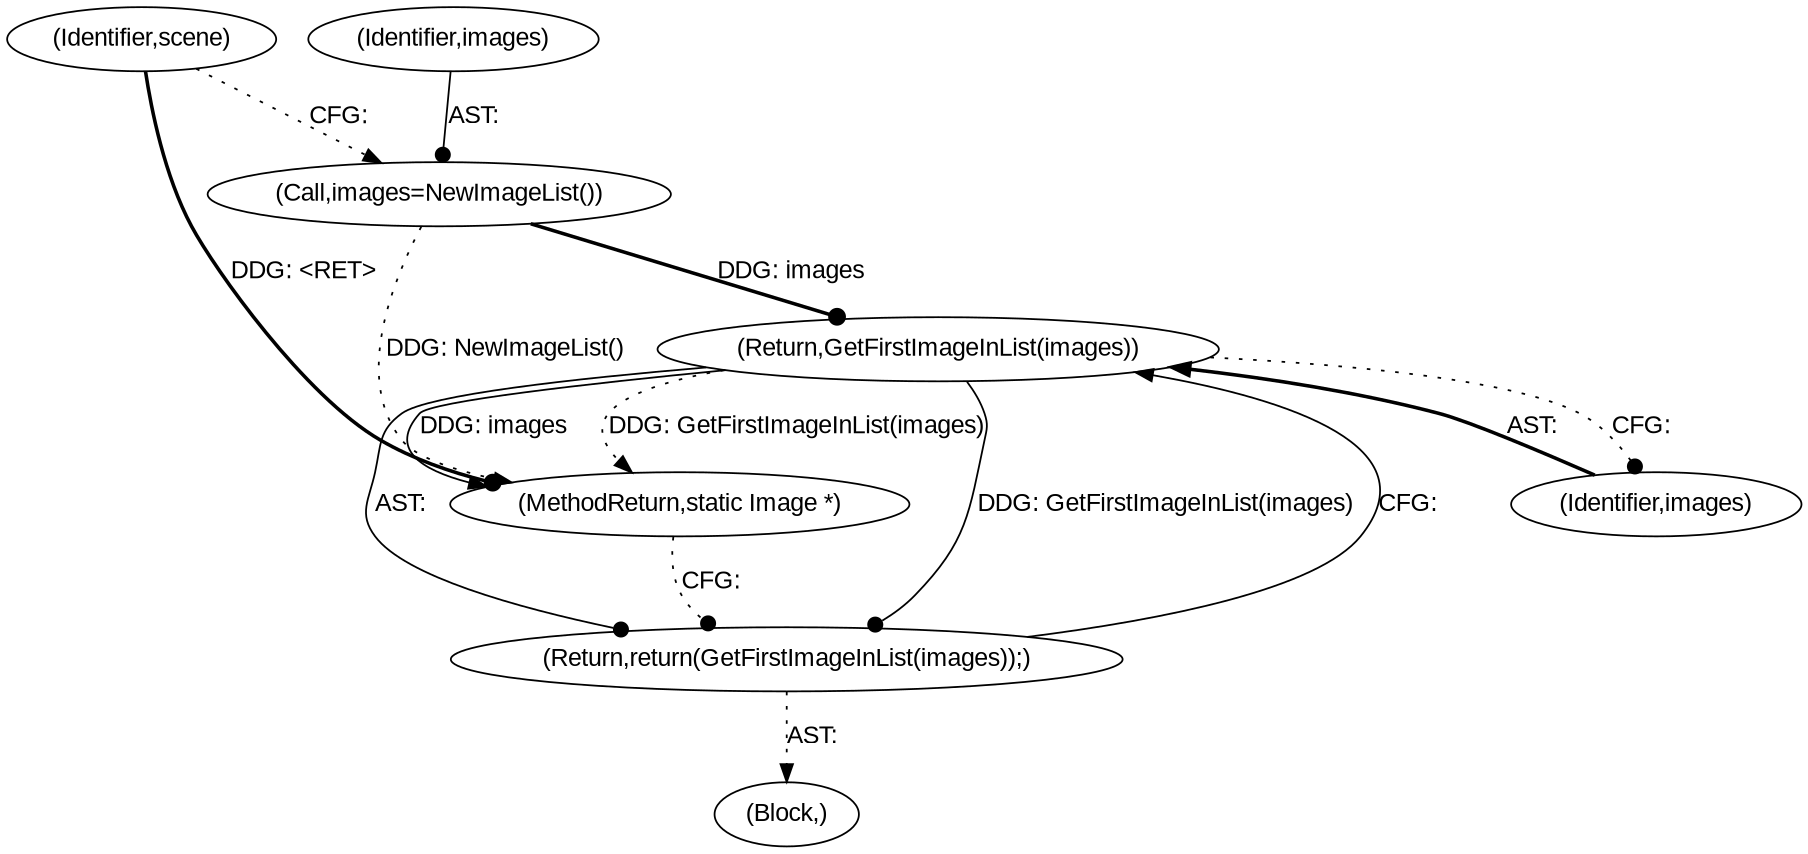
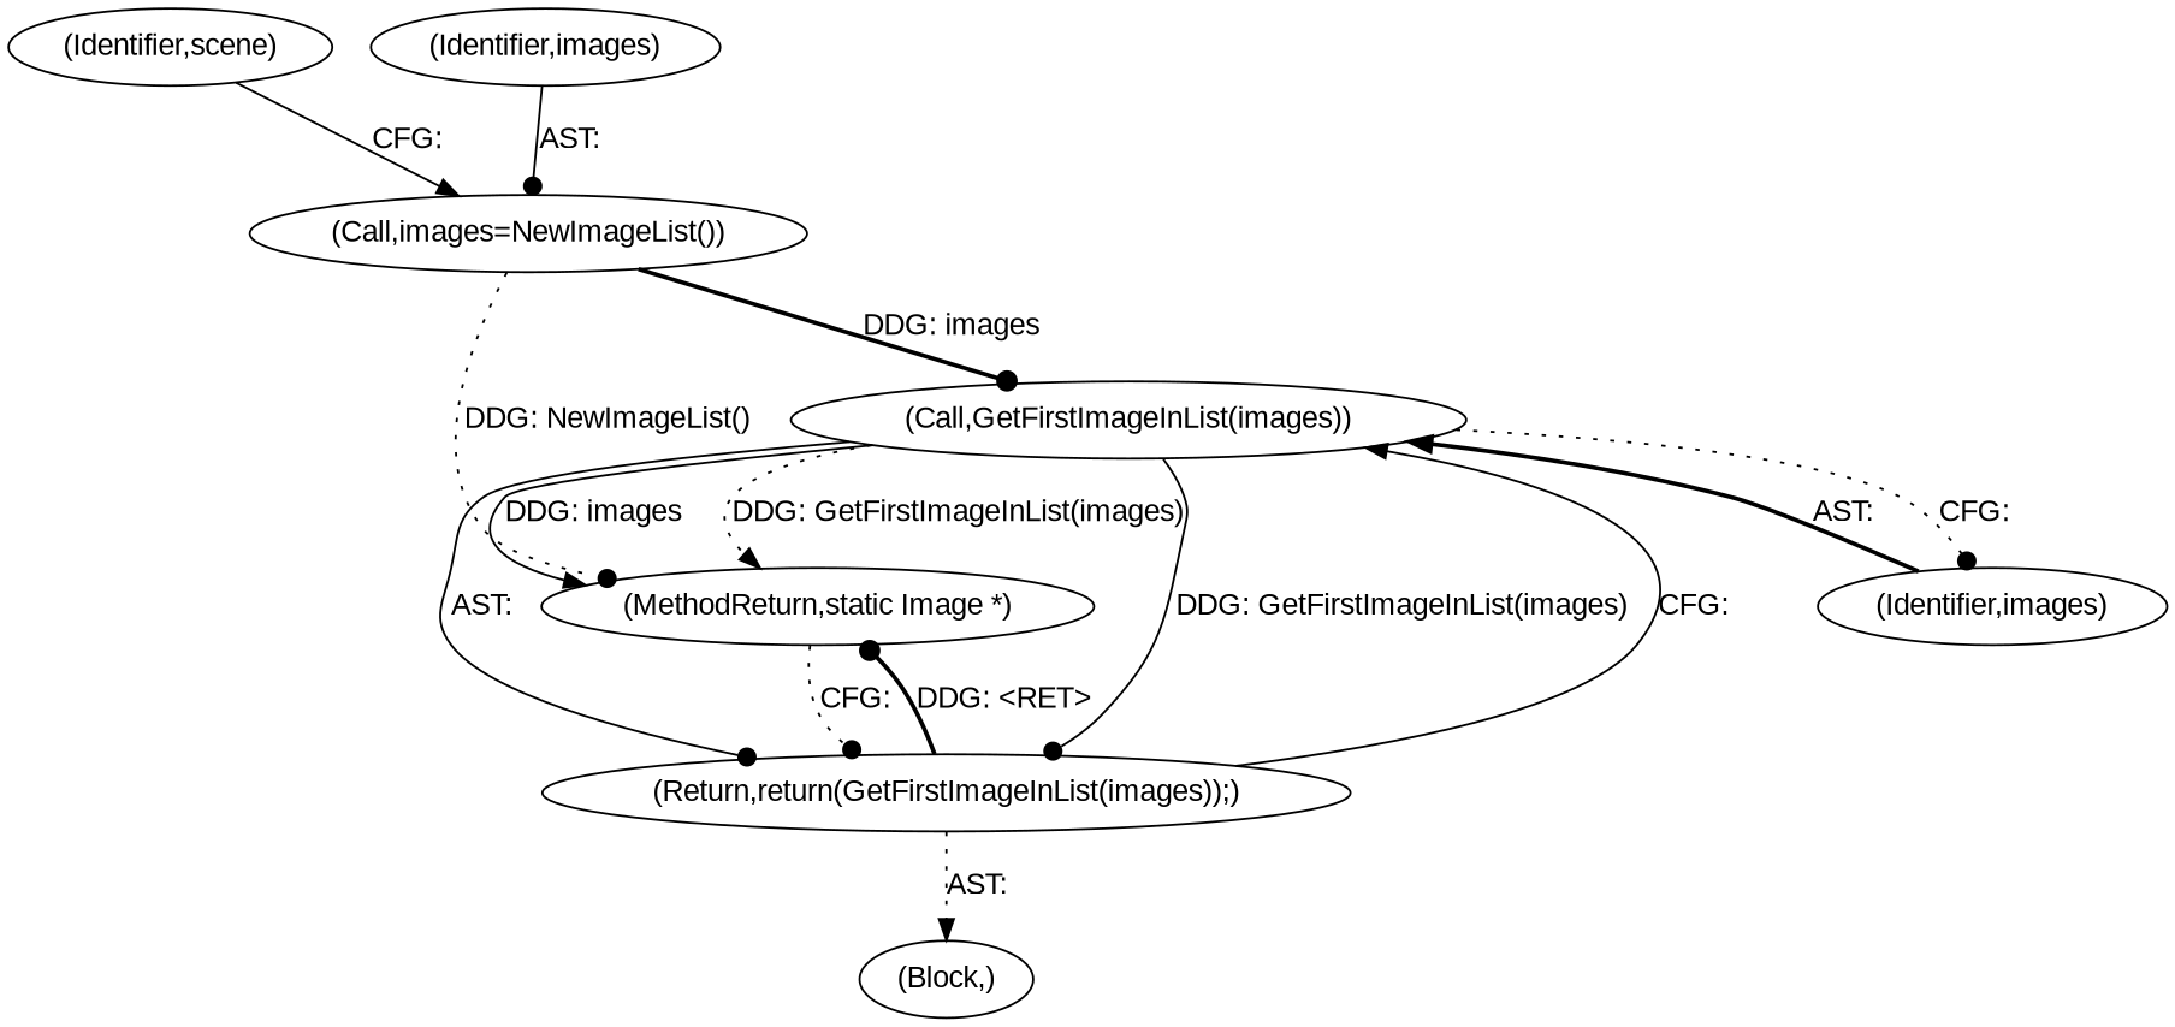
  digraph {
    fontname="Liberation Sans"
    node [fontname="Liberation Sans"]
    edge [arrowhead=dot fontname="Liberation Sans" style=solid]
    n1 [label="(Call,images=NewImageList())"]
-   n2 [label="(Return,GetFirstImageInList(images))"]
+   n2 [label="(Call,GetFirstImageInList(images))"]
    n3 [label="(MethodReturn,static Image *)"]
    n4 [label="(Return,return(GetFirstImageInList(images));)"]
    n5 [label="(Identifier,images)"]
    n6 [label="(Block,)"]
    n7 [label="(Identifier,images)"]
    n8 [label="(Identifier,scene)"]
    n1 -> n2 [label="DDG: images" style=bold]
-   n1 -> n3 [arrowhead=normal label="DDG: NewImageList()" style=dotted]
+   n1 -> n3 [label="DDG: NewImageList()" style=dotted]
    n2 -> n3 [arrowhead=normal label="DDG: images"]
    n2 -> n3 [arrowhead=normal label="DDG: GetFirstImageInList(images)" style=dotted]
    n2 -> n4 [label="AST: "]
    n2 -> n4 [label="DDG: GetFirstImageInList(images)"]
    n2 -> n5 [label="CFG: " style=dotted]
    n3 -> n4 [label="CFG: " style=dotted]
    n4 -> n2 [arrowhead=normal label="CFG: "]
-   n8 -> n3 [label="DDG: <RET>" style=bold]
+   n4 -> n3 [label="DDG: <RET>" style=bold]
    n4 -> n6 [arrowhead=normal label="AST: " style=dotted]
    n5 -> n2 [arrowhead=normal label="AST: " style=bold]
    n7 -> n1 [label="AST: "]
-   n8 -> n1 [arrowhead=normal label="CFG: " style=dotted]
+   n8 -> n1 [arrowhead=normal label="CFG: "]
  }
